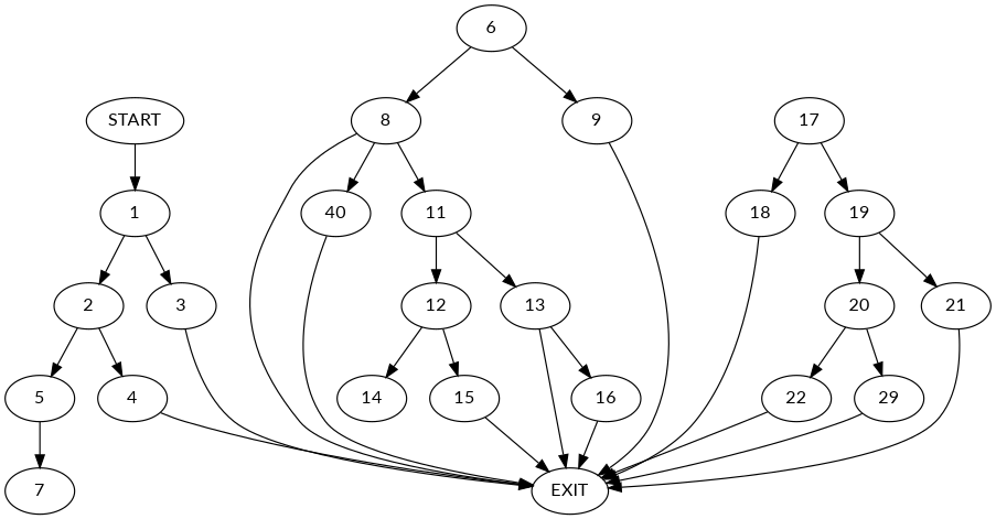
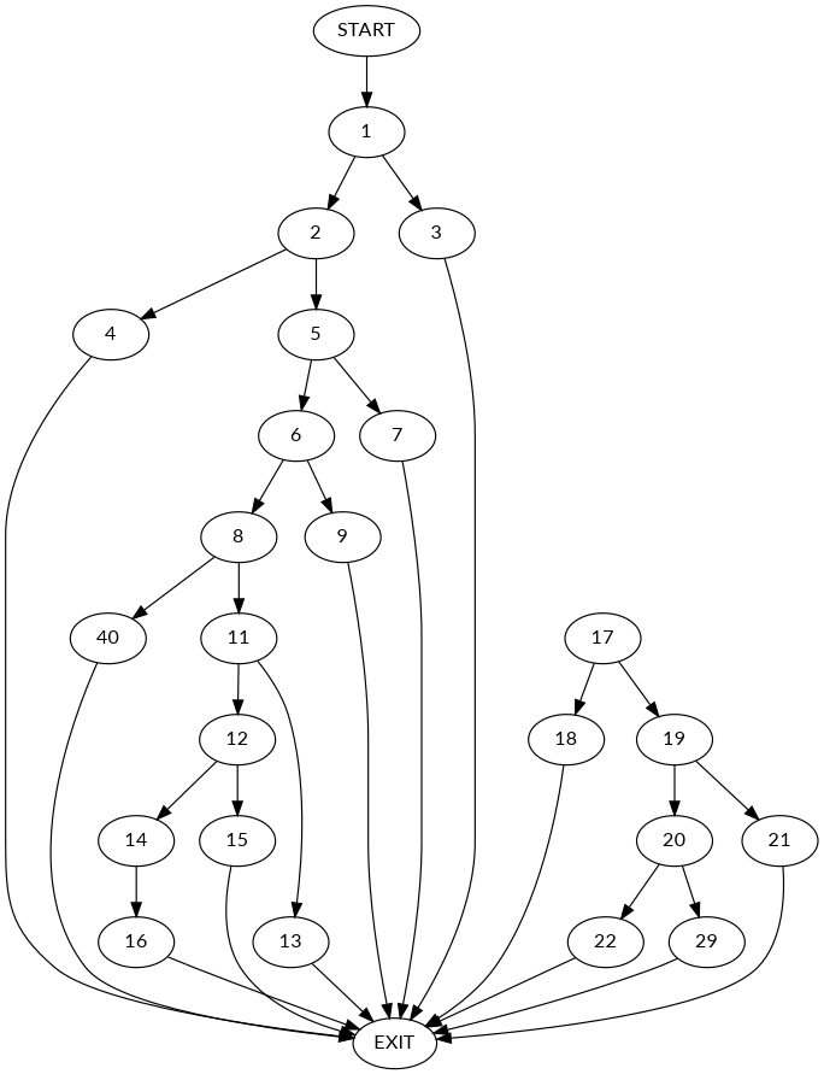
  digraph {
    fontname=Lato
    node [fontname=Lato]
    edge [fontname=Lato]
    n1 [label=START]
    1
    2
    3
    n5 [label=EXIT]
    4
    5
    6
    7
    8
    9
    n12 [label=40]
    11
    12
    13
    14
    15
    16
    17
    18
    19
    20
    21
    22
    n25 [label=29]
    n1 -> 1
    1 -> 2
    1 -> 3
    2 -> 4
    2 -> 5
    3 -> n5
    4 -> n5
+   5 -> 6
    5 -> 7
    6 -> 8
    6 -> 9
-   8 -> n5
+   7 -> n5
    8 -> n12
    8 -> 11
    9 -> n5
    n12 -> n5
    11 -> 12
    11 -> 13
    12 -> 14
    12 -> 15
    13 -> n5
-   13 -> 16
+   14 -> 16
    15 -> n5
    16 -> n5
    17 -> 18
    17 -> 19
    18 -> n5
    19 -> 20
    19 -> 21
    20 -> 22
    20 -> n25
    21 -> n5
    22 -> n5
    n25 -> n5
  }
